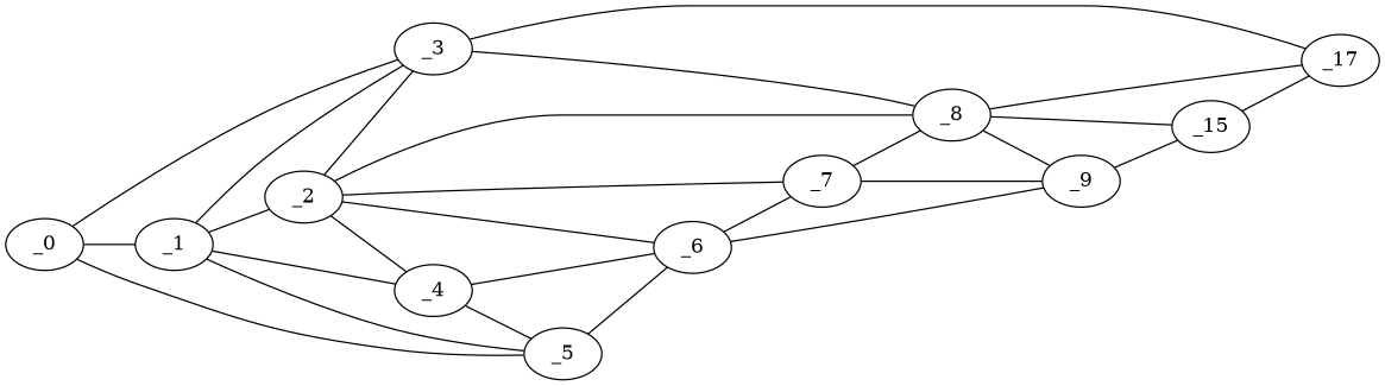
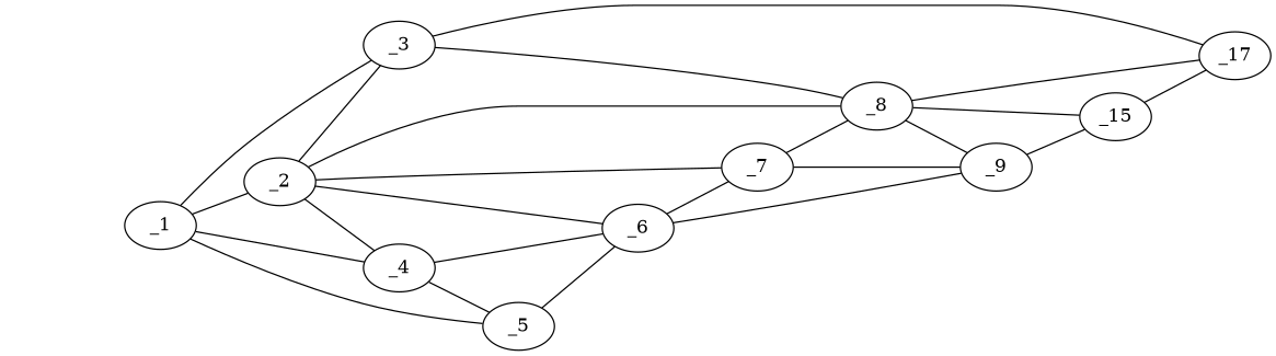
  graph {
    rankdir=LR
    node [x=92]
    edge [valence=2]
-   _0 [x=24 y=77]
    _1 [x=73 y=86]
    _3 [y=54]
    _5 [x=93 y=91]
    _2 [x=90 y=78]
    _4 [y=85]
    _8 [x=113 y=71]
    n8 [label=_17 x=124 y=57]
    _6 [x=99 y=88]
    _7 [x=108 y=82]
    _9 [x=116 y=79]
    n12 [label=_15 x=123 y=63]
-   _0 -- _1
-   _0 -- _3 [valence=1]
-   _0 -- _5 [valence=1]
    _1 -- _3
    _1 -- _5
    _1 -- _2
    _1 -- _4 [valence=1]
    _3 -- _8 [valence=1]
    _3 -- n8 [valence=1]
    _5 -- _6 [valence=1]
    _2 -- _3 [valence=1]
    _2 -- _4 [valence=1]
    _2 -- _8
    _2 -- _6
    _2 -- _7
    _4 -- _5
    _4 -- _6
    _8 -- n8
    _8 -- _9 [valence=1]
    _8 -- n12
    _6 -- _7
    _6 -- _9 [valence=1]
    _7 -- _8
    _7 -- _9
    _9 -- n12 [valence=1]
    n12 -- n8 [valence=1]
  }
